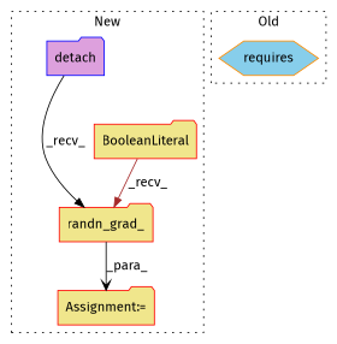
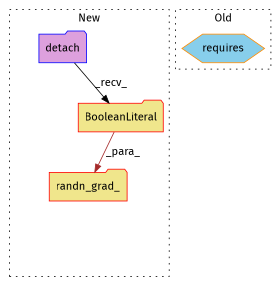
  digraph {
    fontname="Fira Sans"
    node [a=32 color=red fillcolor=khaki fontname="Fira Sans" shape=folder style=filled]
    edge [arrowhead=normal color=black fontname="Fira Sans"]
    n1 [color=blue fillcolor=plum l=8 label=detach s=1655]
    n2 [l="15,1" label=randn_grad_ s="1664,1683"]
    n3 [a=9 l=4 label=BooleanLiteral s=1679]
-   n4 [a=7 l=1 label="Assignment:=" s=1802]
    n5 [color=darkorange fillcolor=skyblue l="6,1" label=requires s="2349,2358" shape=hexagon]
    subgraph cluster_1 {
      label=New
      style=dotted
      n1
      n2
      n3
-     n4
    }
    subgraph cluster_2 {
      label=Old
      style=dotted
      n5
    }
-   n1 -> n2 [label=_recv_]
-   n2 -> n4 [arrowhead=vee label=_para_]
-   n3 -> n2 [color=brown label=_recv_]
+   n1 -> n3 [label=_recv_]
+   n3 -> n2 [color=brown label=_para_]
  }
